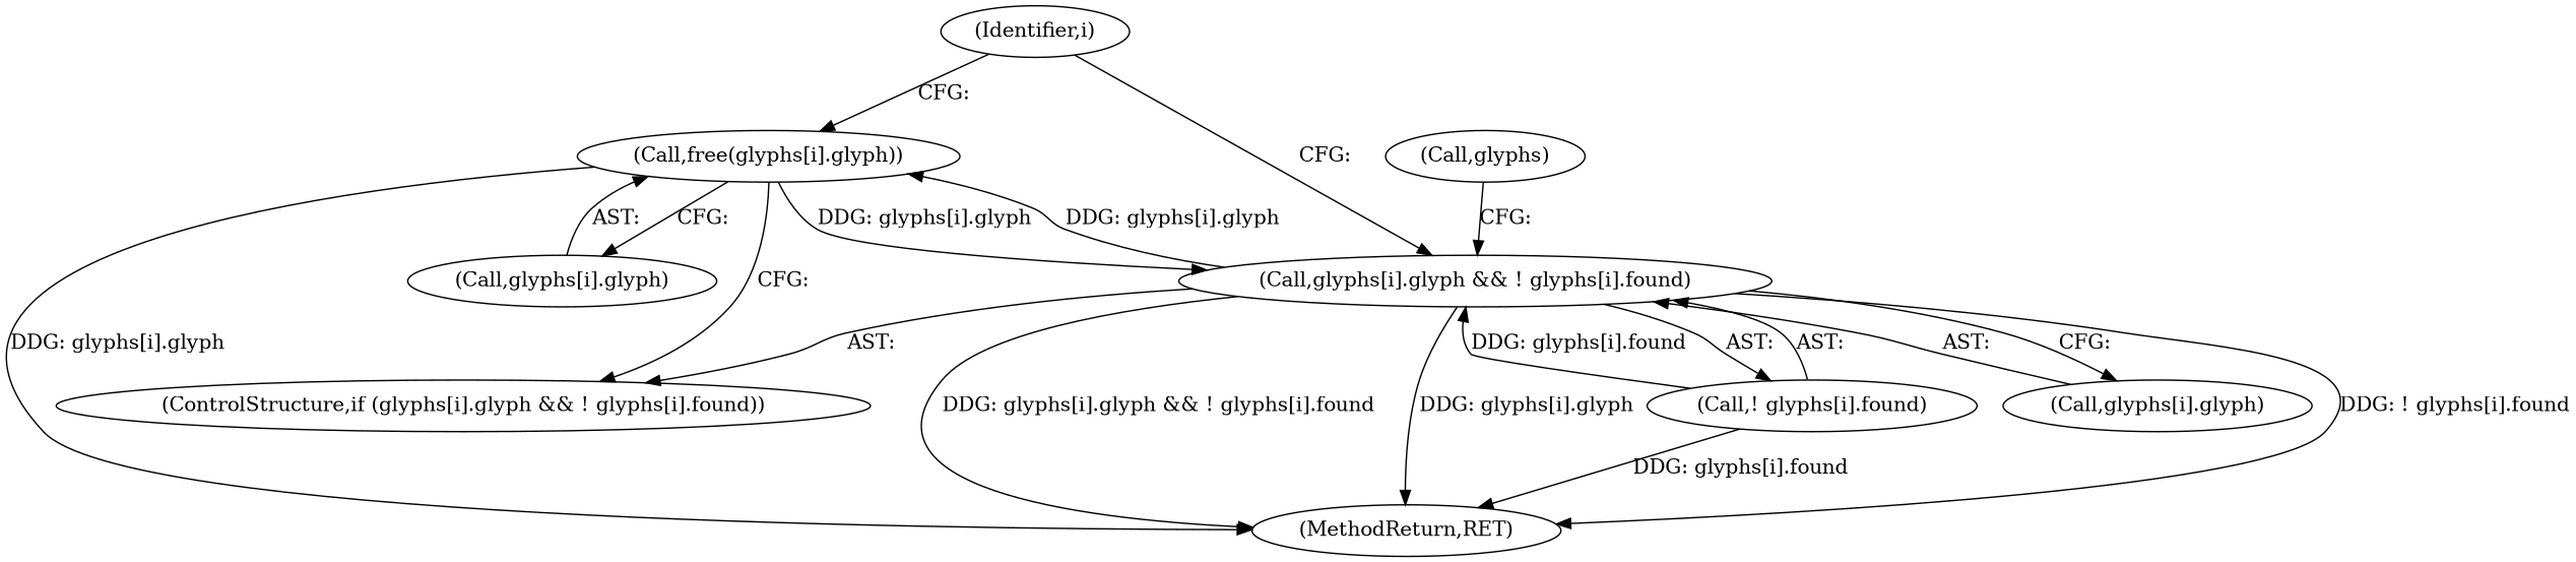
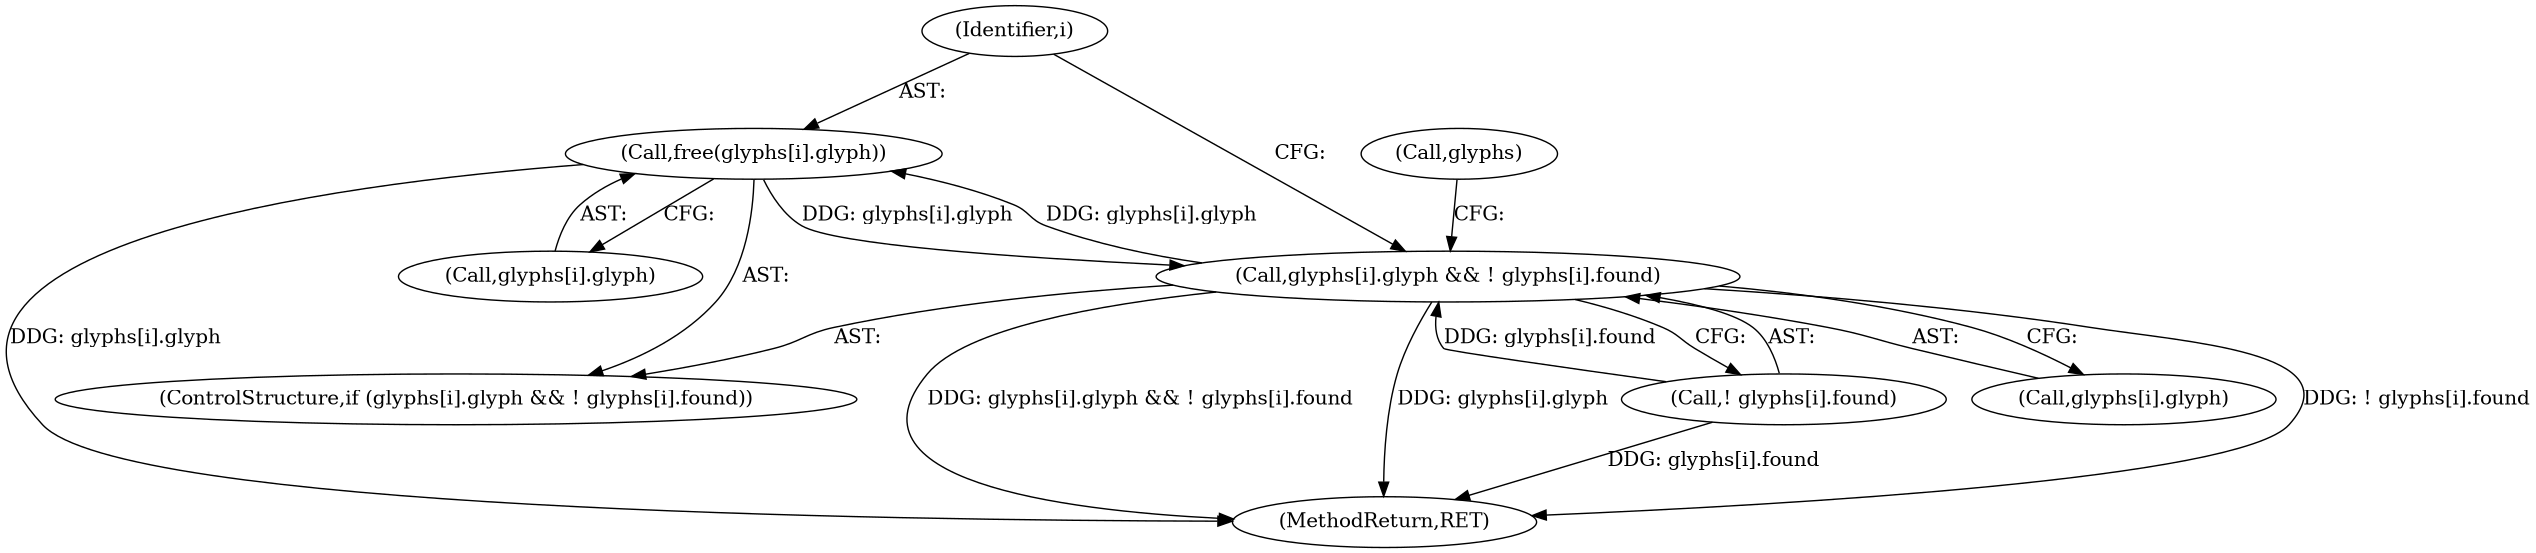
  digraph {
    n1 [label="(Call,free(glyphs[i].glyph))"]
    n2 [label="(Call,glyphs[i].glyph && ! glyphs[i].found)"]
    n3 [label="(ControlStructure,if (glyphs[i].glyph && ! glyphs[i].found))"]
    n4 [label="(Call,glyphs[i].glyph)"]
    n5 [label="(MethodReturn,RET)"]
    n6 [label="(Call,! glyphs[i].found)"]
    n7 [label="(Call,glyphs[i].glyph)"]
    n8 [label="(Identifier,i)"]
    n9 [label="(Call,glyphs)"]
    n1 -> n2 [label="DDG: glyphs[i].glyph"]
-   n1 -> n3 [label="CFG: "]
+   n1 -> n3 [label="AST: "]
    n1 -> n4 [label="CFG: "]
    n1 -> n5 [label="DDG: glyphs[i].glyph"]
    n2 -> n1 [label="DDG: glyphs[i].glyph"]
    n2 -> n3 [label="AST: "]
    n2 -> n5 [label="DDG: ! glyphs[i].found"]
    n2 -> n5 [label="DDG: glyphs[i].glyph && ! glyphs[i].found"]
    n2 -> n5 [label="DDG: glyphs[i].glyph"]
-   n2 -> n6 [label="AST: "]
+   n2 -> n6 [label="CFG: "]
    n2 -> n7 [label="CFG: "]
    n4 -> n1 [label="AST: "]
    n6 -> n2 [label="AST: "]
    n6 -> n2 [label="DDG: glyphs[i].found"]
    n6 -> n5 [label="DDG: glyphs[i].found"]
    n7 -> n2 [label="AST: "]
-   n8 -> n1 [label="CFG: "]
+   n8 -> n1 [label="AST: "]
    n8 -> n2 [label="CFG: "]
    n9 -> n2 [label="CFG: "]
  }
